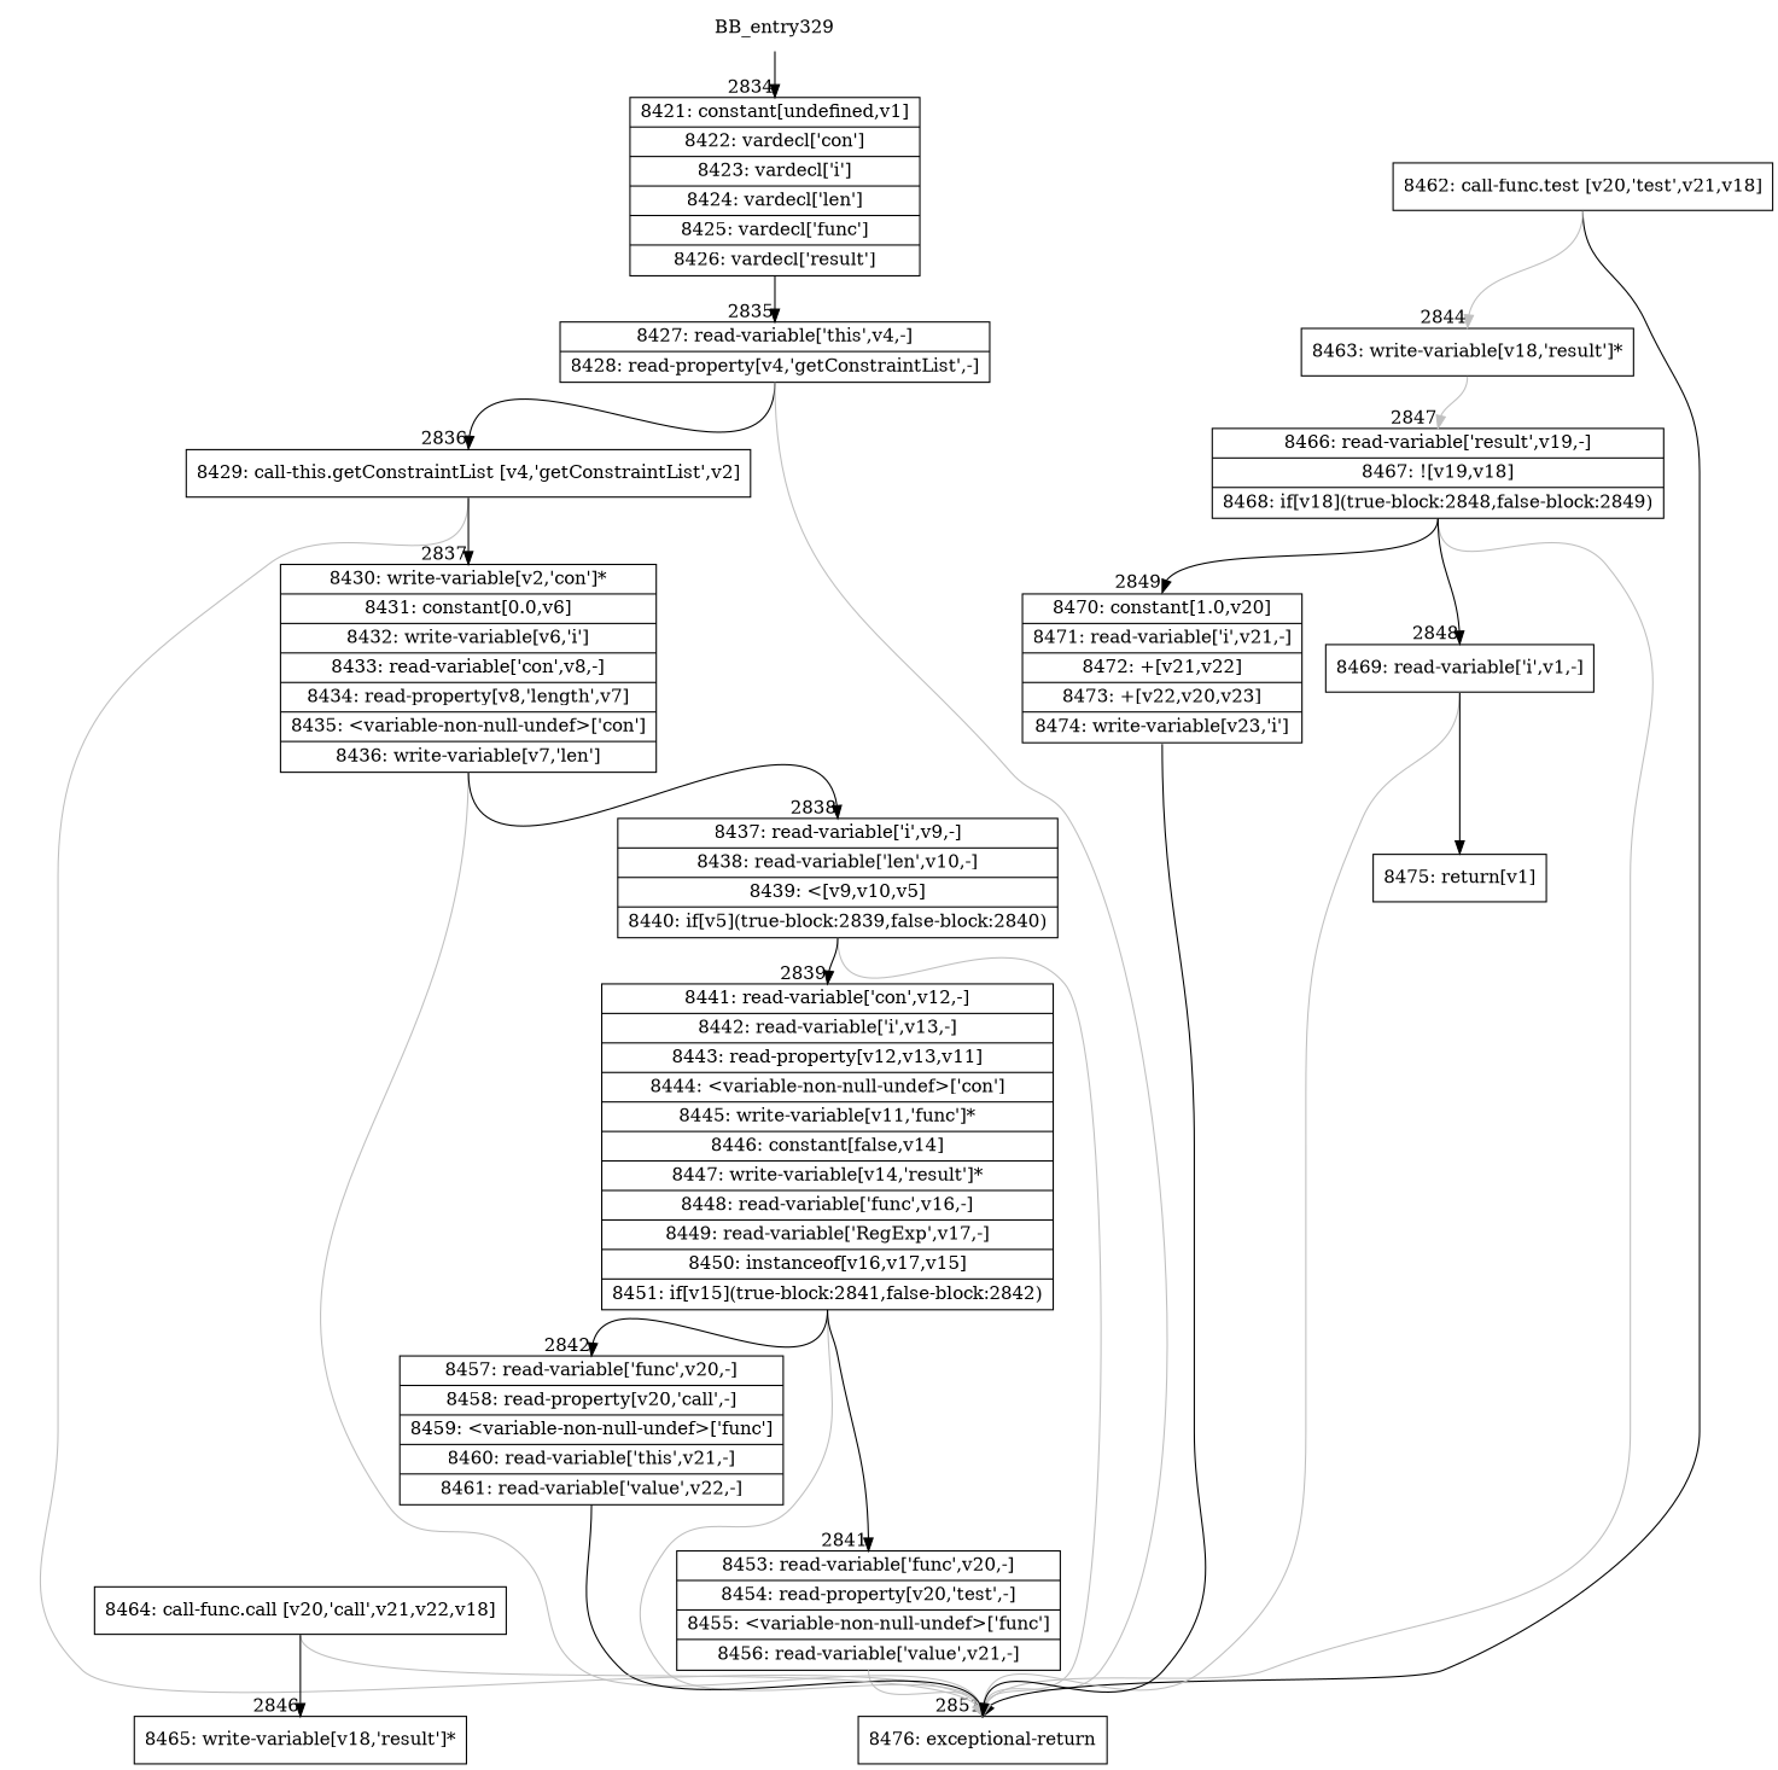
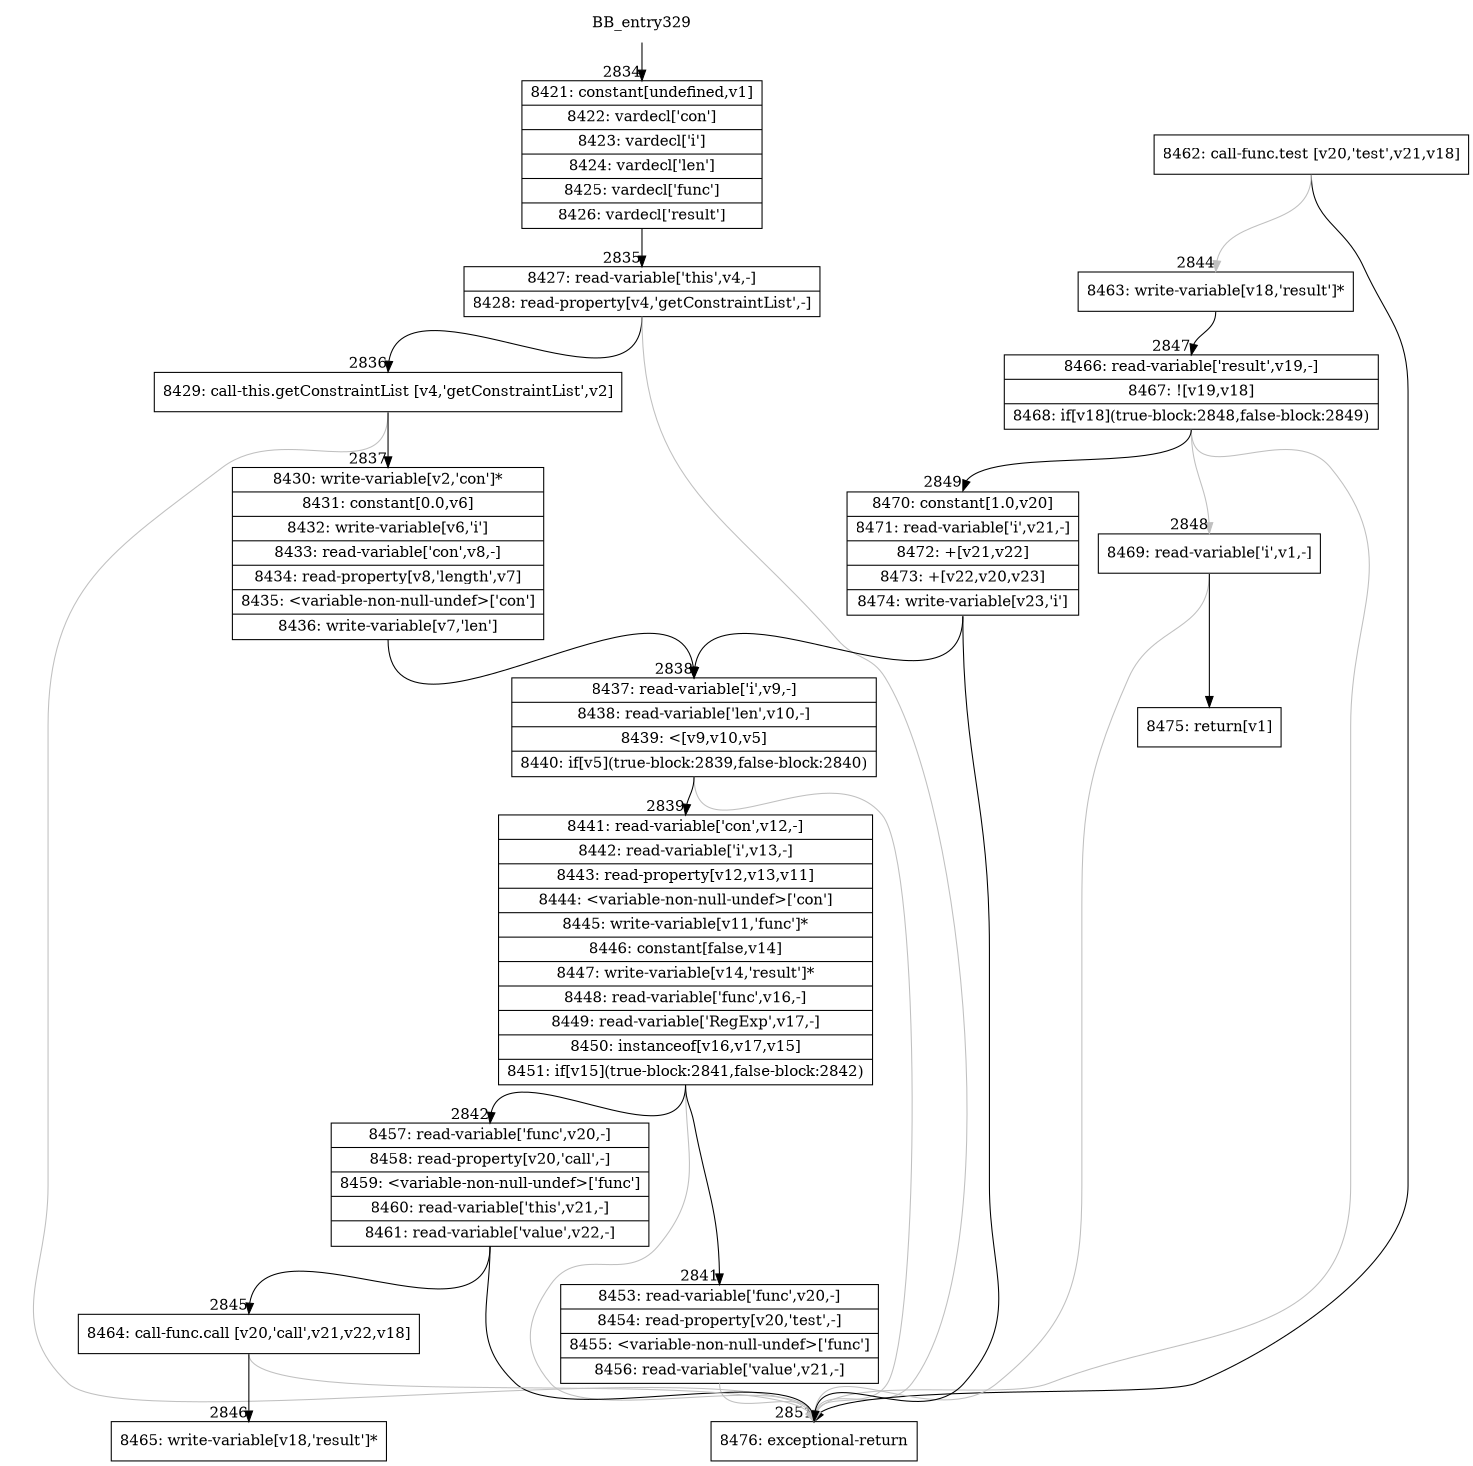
  digraph {
    rankdir=TD
    node [shape=record]
    edge [headport=n tailport=s]
    n1 [label=BB_entry329 shape=none]
    n2 [label="{8421: constant[undefined,v1]|8422: vardecl['con']|8423: vardecl['i']|8424: vardecl['len']|8425: vardecl['func']|8426: vardecl['result']}"]
    n3 [label="{8427: read-variable['this',v4,-]|8428: read-property[v4,'getConstraintList',-]}"]
    n4 [label="{8429: call-this.getConstraintList [v4,'getConstraintList',v2]}"]
    n5 [label="{8476: exceptional-return}"]
    n6 [label="{8430: write-variable[v2,'con']*|8431: constant[0.0,v6]|8432: write-variable[v6,'i']|8433: read-variable['con',v8,-]|8434: read-property[v8,'length',v7]|8435: \<variable-non-null-undef\>['con']|8436: write-variable[v7,'len']}"]
    n7 [label="{8437: read-variable['i',v9,-]|8438: read-variable['len',v10,-]|8439: \<[v9,v10,v5]|8440: if[v5](true-block:2839,false-block:2840)}"]
    n8 [label="{8441: read-variable['con',v12,-]|8442: read-variable['i',v13,-]|8443: read-property[v12,v13,v11]|8444: \<variable-non-null-undef\>['con']|8445: write-variable[v11,'func']*|8446: constant[false,v14]|8447: write-variable[v14,'result']*|8448: read-variable['func',v16,-]|8449: read-variable['RegExp',v17,-]|8450: instanceof[v16,v17,v15]|8451: if[v15](true-block:2841,false-block:2842)}"]
    n9 [label="{8453: read-variable['func',v20,-]|8454: read-property[v20,'test',-]|8455: \<variable-non-null-undef\>['func']|8456: read-variable['value',v21,-]}"]
    n10 [label="{8457: read-variable['func',v20,-]|8458: read-property[v20,'call',-]|8459: \<variable-non-null-undef\>['func']|8460: read-variable['this',v21,-]|8461: read-variable['value',v22,-]}"]
    n11 [label="{8464: call-func.call [v20,'call',v21,v22,v18]}"]
    n12 [label="{8475: return[v1]}"]
    n13 [label="{8462: call-func.test [v20,'test',v21,v18]}"]
    n14 [label="{8463: write-variable[v18,'result']*}"]
    n15 [label="{8465: write-variable[v18,'result']*}"]
    n16 [label="{8466: read-variable['result',v19,-]|8467: ![v19,v18]|8468: if[v18](true-block:2848,false-block:2849)}"]
    n17 [label="{8469: read-variable['i',v1,-]}"]
    n18 [label="{8470: constant[1.0,v20]|8471: read-variable['i',v21,-]|8472: +[v21,v22]|8473: +[v22,v20,v23]|8474: write-variable[v23,'i']}"]
    n1 -> n2 [headlabel="    2834"]
    n2 -> n3 [headlabel="      2835"]
    n3 -> n4 [headlabel="      2836"]
    n3 -> n5 [color=gray headlabel="      2851"]
    n4 -> n5 [color=gray]
    n4 -> n6 [headlabel="      2837"]
-   n6 -> n5 [color=gray]
    n6 -> n7 [headlabel="      2838"]
    n7 -> n5 [color=gray]
    n7 -> n8 [headlabel="      2839"]
    n8 -> n5 [color=gray]
    n8 -> n9 [headlabel="      2841"]
    n8 -> n10 [headlabel="      2842"]
    n9 -> n5 [color=gray]
    n10 -> n5 [color=black]
+   n10 -> n11 [headlabel="      2845"]
    n11 -> n5 [color=gray]
    n11 -> n15 [headlabel="      2846"]
    n13 -> n5 [color=black]
    n13 -> n14 [color=gray headlabel="      2844"]
-   n14 -> n16 [headlabel="      2847" color=gray]
+   n14 -> n16 [headlabel="      2847"]
    n16 -> n5 [color=gray]
-   n16 -> n17 [headlabel="      2848"]
+   n16 -> n17 [headlabel="      2848" color=gray]
    n16 -> n18 [headlabel="      2849"]
    n17 -> n5 [color=gray]
    n17 -> n12
    n18 -> n5 [color=black]
+   n18 -> n7
  }
